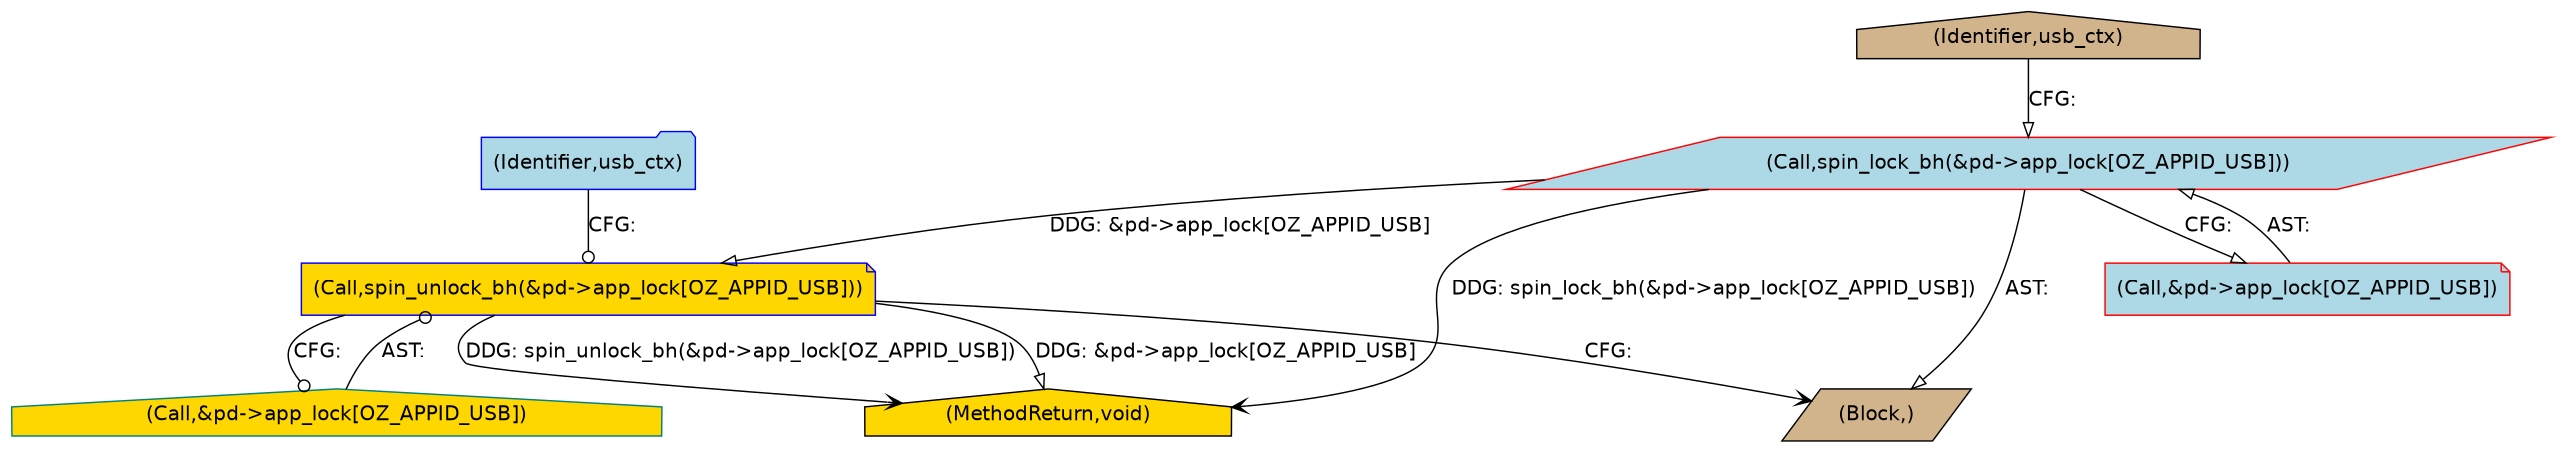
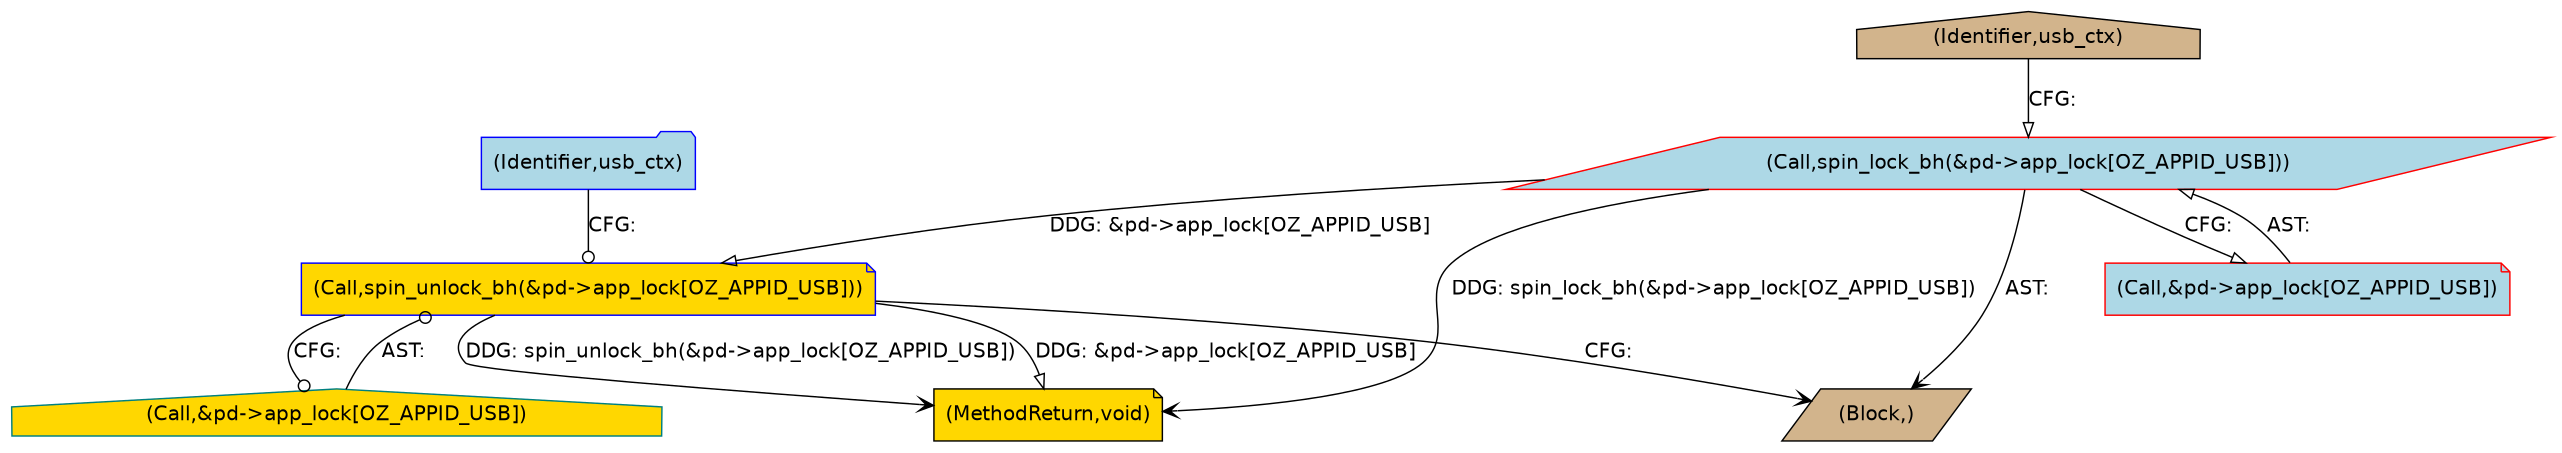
  digraph {
    fontname="DejaVu Sans"
    node [color=black fillcolor=gold fontname="DejaVu Sans" shape=house style=filled]
    edge [arrowhead=onormal fontname="DejaVu Sans"]
    n1 [color=blue label="(Call,spin_unlock_bh(&pd->app_lock[OZ_APPID_USB]))" shape=note]
    n2 [color=teal label="(Call,&pd->app_lock[OZ_APPID_USB])"]
-   n3 [label="(MethodReturn,void)"]
+   n3 [label="(MethodReturn,void)" shape=note]
    n4 [fillcolor=tan label="(Block,)" shape=parallelogram]
    n5 [color=red fillcolor=lightblue label="(Call,spin_lock_bh(&pd->app_lock[OZ_APPID_USB]))" shape=parallelogram]
    n6 [color=red fillcolor=lightblue label="(Call,&pd->app_lock[OZ_APPID_USB])" shape=note]
    n7 [fillcolor=tan label="(Identifier,usb_ctx)"]
    n8 [color=blue fillcolor=lightblue label="(Identifier,usb_ctx)" shape=folder]
    n1 -> n2 [arrowhead=odot label="CFG: "]
    n1 -> n3 [arrowhead=vee label="DDG: spin_unlock_bh(&pd->app_lock[OZ_APPID_USB])"]
    n1 -> n3 [label="DDG: &pd->app_lock[OZ_APPID_USB]"]
    n1 -> n4 [arrowhead=vee label="CFG: "]
    n2 -> n1 [arrowhead=odot label="AST: "]
    n5 -> n1 [label="DDG: &pd->app_lock[OZ_APPID_USB]"]
    n5 -> n3 [arrowhead=vee label="DDG: spin_lock_bh(&pd->app_lock[OZ_APPID_USB])"]
-   n5 -> n4 [label="AST: "]
+   n5 -> n4 [arrowhead=vee label="AST: "]
    n5 -> n6 [label="CFG: "]
    n6 -> n5 [label="AST: "]
    n7 -> n5 [label="CFG: "]
    n8 -> n1 [arrowhead=odot label="CFG: "]
  }
